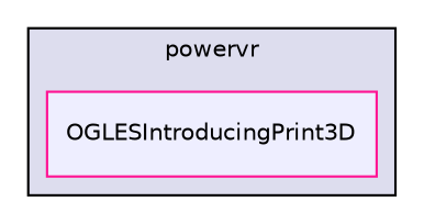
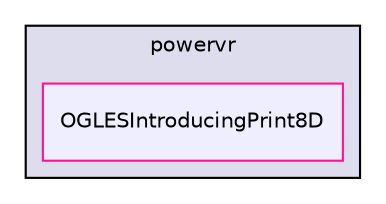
  digraph {
    compound=true
-   n1 [fillcolor="#eeeeff" fontname=Helvetica fontsize=10 label=OGLESIntroducingPrint3D pencolor=black shape=box style=filled color=deeppink]
+   n1 [fillcolor="#eeeeff" fontname=Helvetica fontsize=10 label=OGLESIntroducingPrint8D pencolor=black shape=box style=filled color=deeppink]
    subgraph cluster_1 {
      bgcolor="#ddddee"
      fontname=Helvetica
      fontsize=10
      label=powervr
      pencolor=black
      n1
    }
  }
